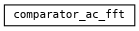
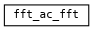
  digraph {
    rankdir=LR
    fontname="DejaVu Sans Mono"
-   n1 [color=black fillcolor=white fontname="DejaVu Sans Mono" fontsize=10 height=0.2 label=comparator_ac_fft shape=record style=filled width=0.4]
+   n1 [color=black fillcolor=white fontname="DejaVu Sans Mono" fontsize=10 height=0.2 label=fft_ac_fft shape=record style=filled width=0.4]
  }
